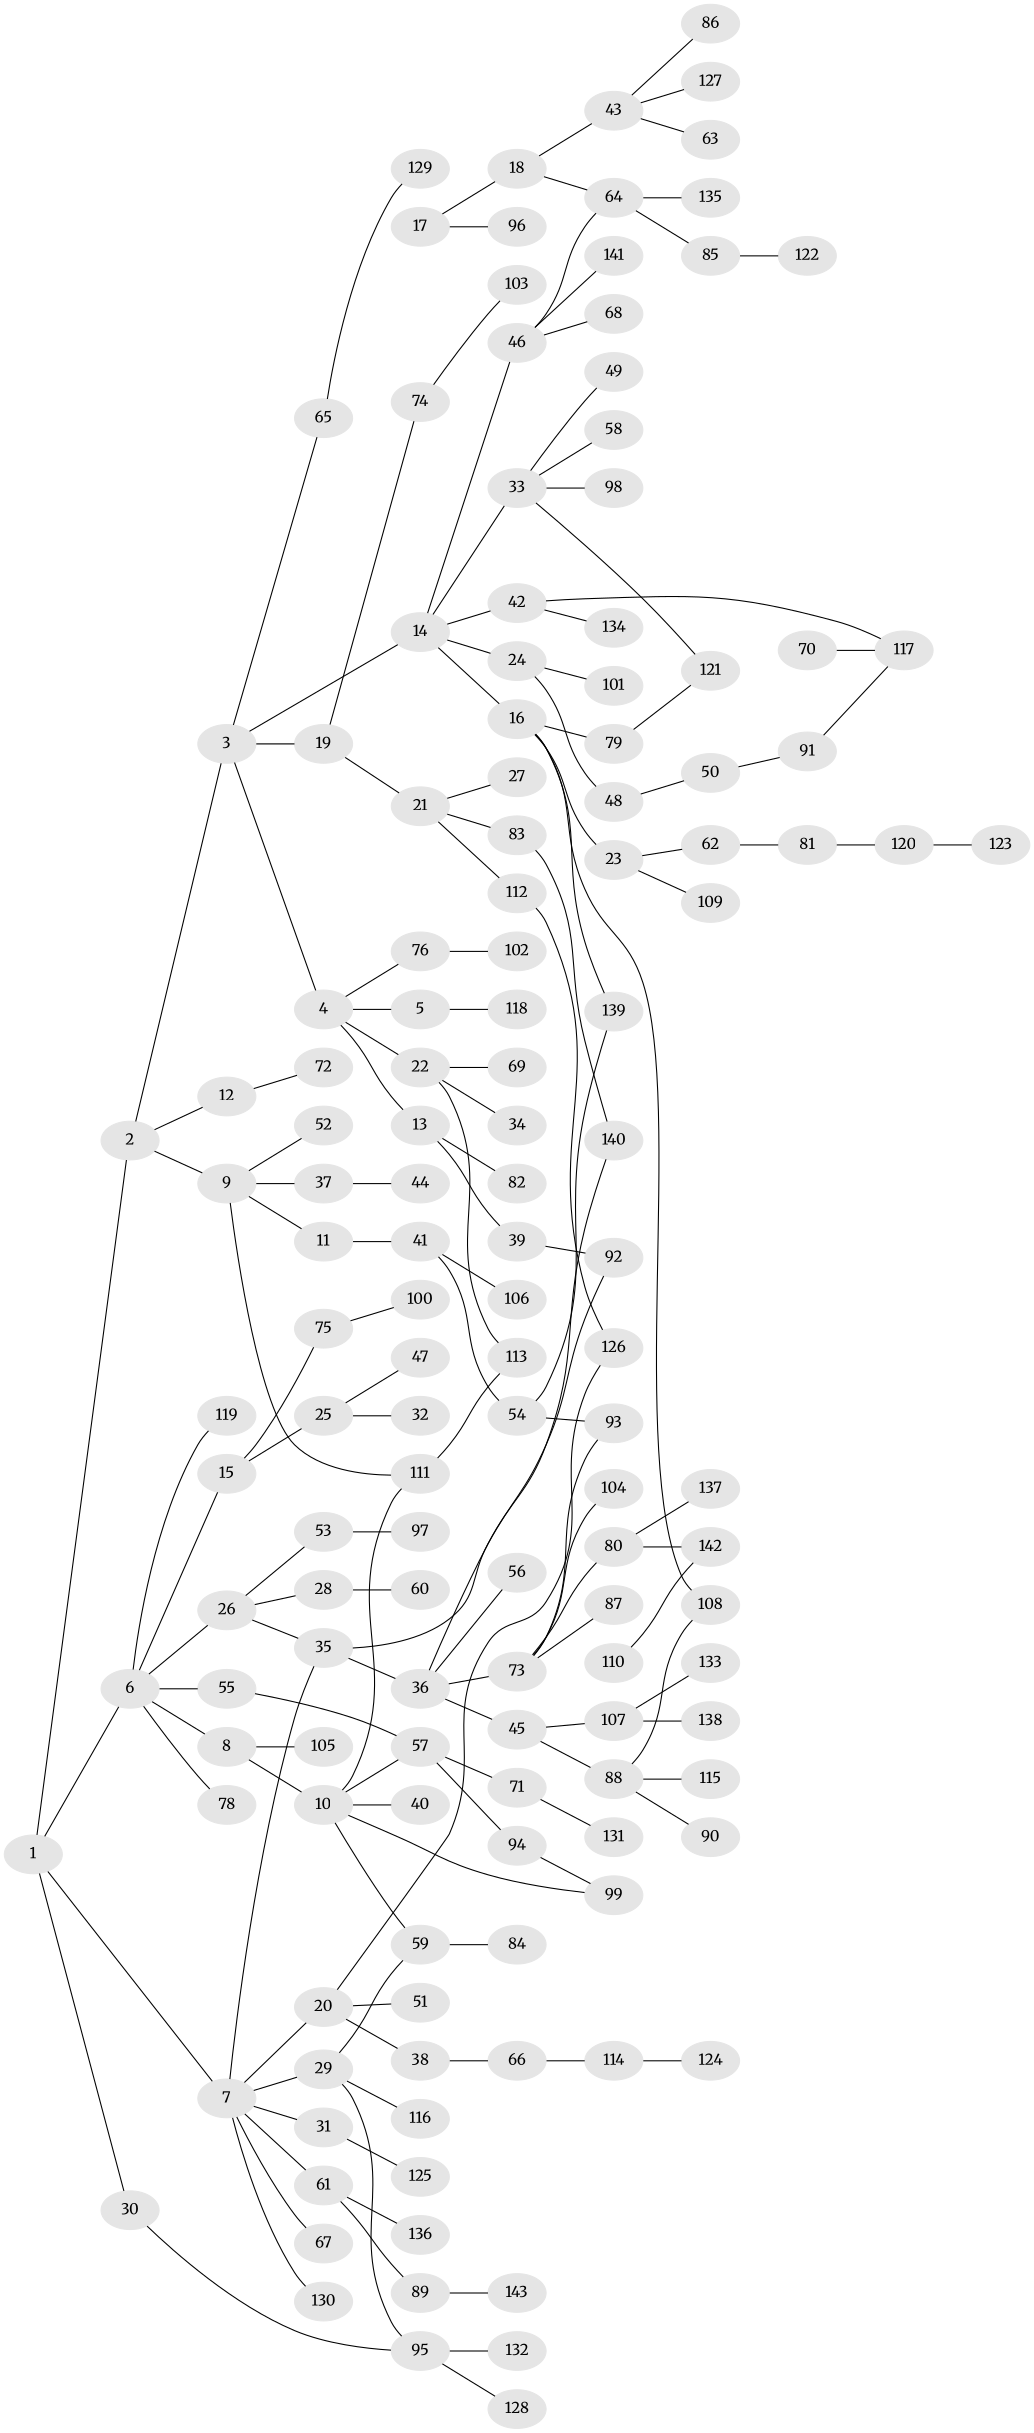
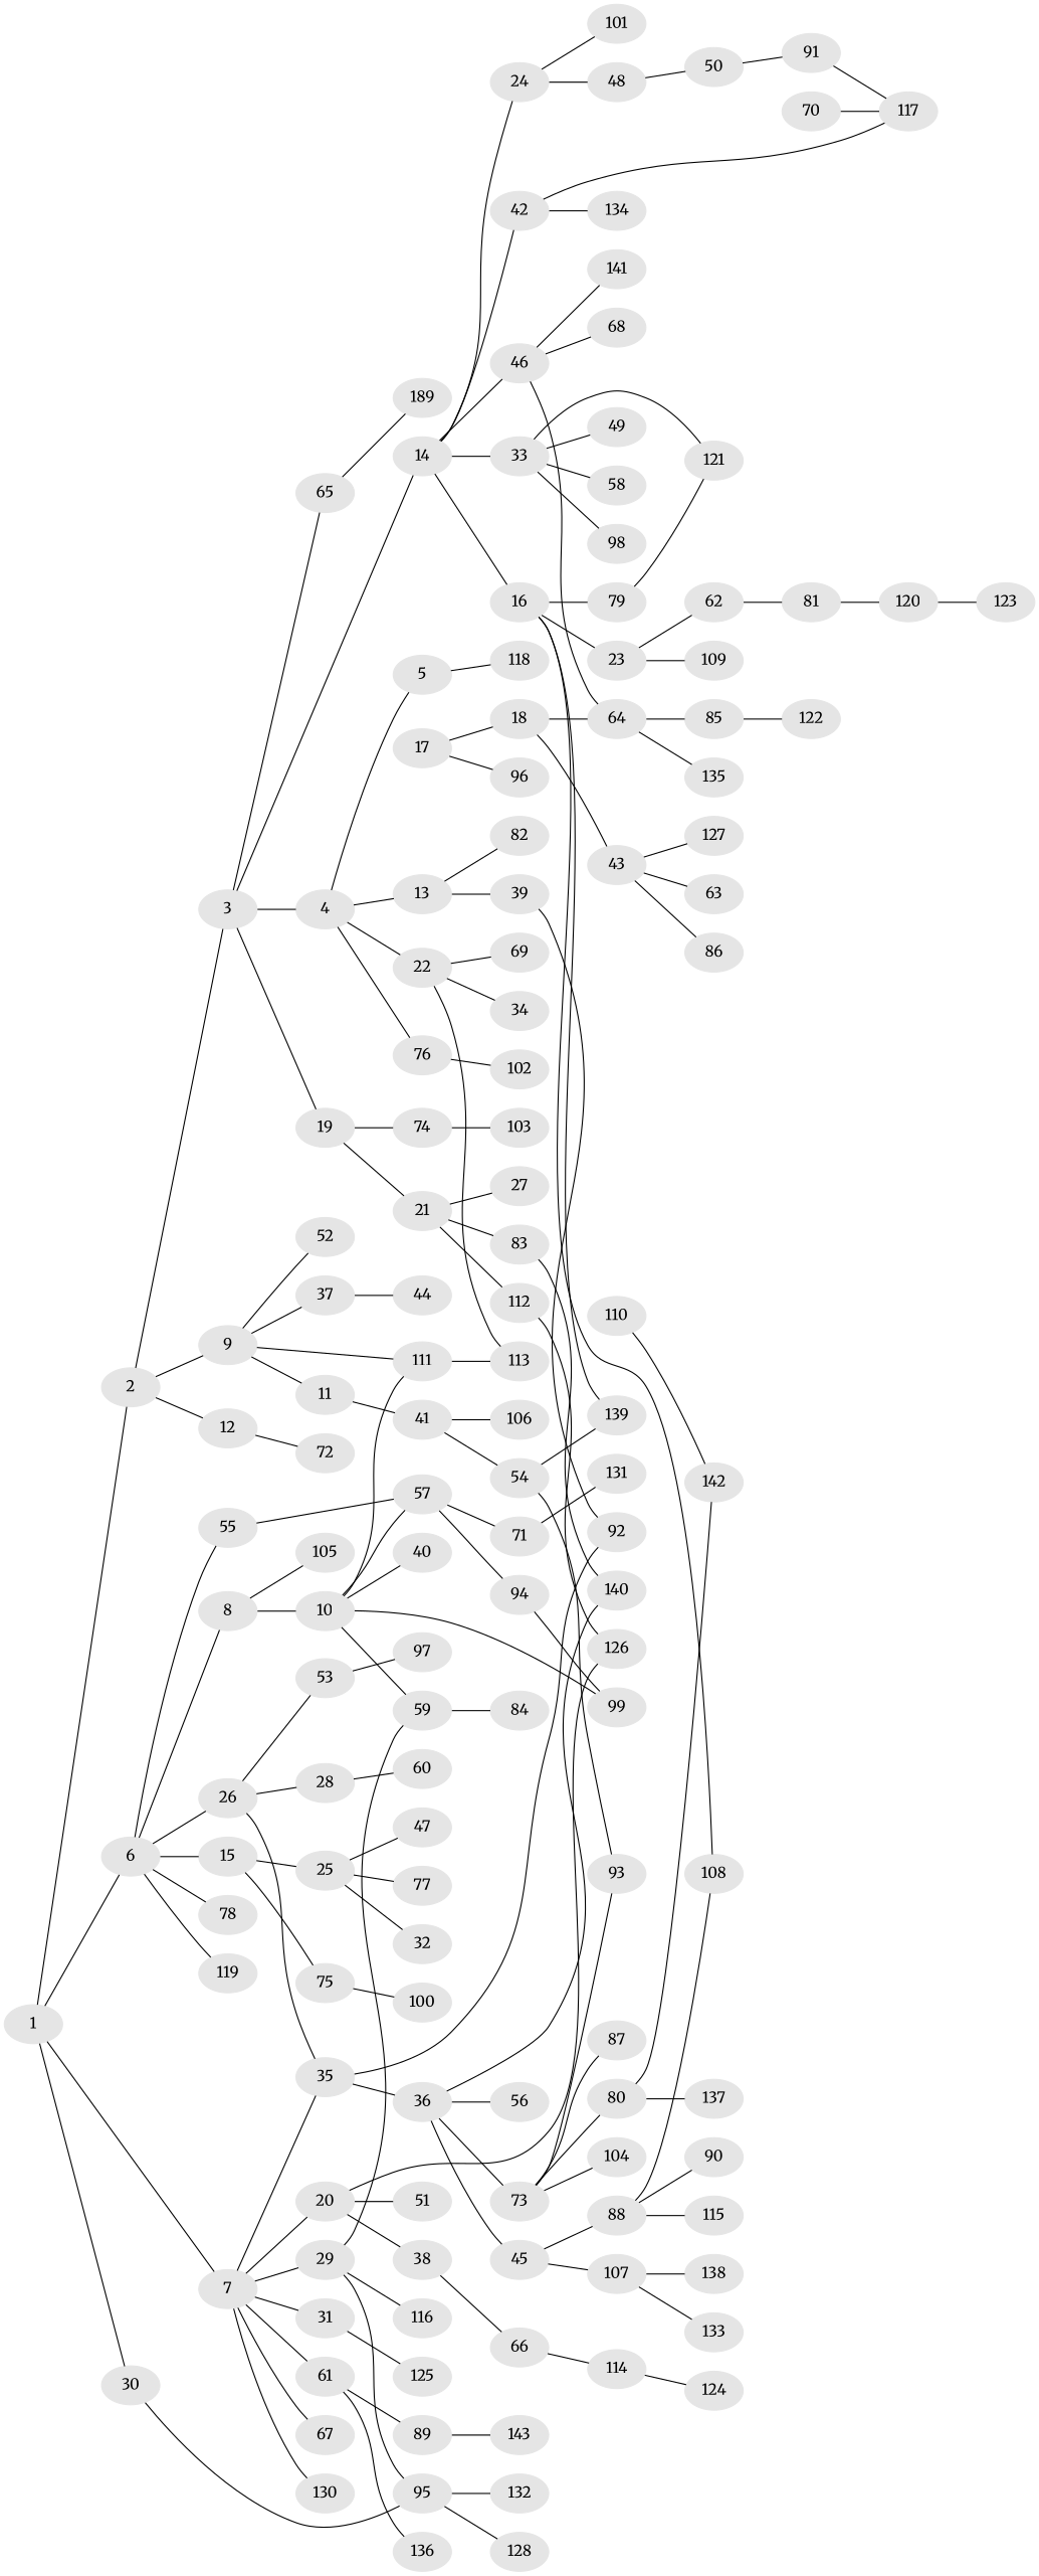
  graph {
    fontname=Merriweather
    rankdir=LR
    node [color=gray90 fontname=Merriweather style=filled]
    edge [fontname=Merriweather]
    1
    2
    6
    7
    30
    3
    9
    12
    8
    15
    26
    55
    78
    119
    20
    29
    31
    35
    61
    67
    130
    95
    4
    14
    19
    65
    11
    37
    52
    111
    72
    5
    13
    22
    76
    16
    24
    33
    42
    46
    21
    74
-   129
+   129 [label=189]
    118
    39
    82
    34
    69
    113
    102
    10
    105
    25
    75
    28
    53
    57
    38
    51
    126
    59
    116
    125
    36
    92
    89
    136
    40
    99
    41
    44
    17
    18
    96
    71
    94
    84
    54
    106
    23
    79
    108
    139
    48
    101
    49
    58
    98
    121
    134
    117
    64
    68
    141
    32
    47
+   77
    100
    62
    109
    43
    63
    86
    127
    85
    135
    27
    83
    112
    103
    66
    140
    81
    50
    60
    97
    128
    132
    45
    73
    56
    88
    107
    93
    80
    87
    104
    114
    70
    90
    115
    133
    138
    91
    131
    143
    120
    122
    124
    137
    142
    123
    110
    1 -- 2
    1 -- 6
    1 -- 7
    1 -- 30
    2 -- 3
    2 -- 9
    2 -- 12
    6 -- 8
    6 -- 15
    6 -- 26
    6 -- 55
    6 -- 78
    6 -- 119
    7 -- 20
    7 -- 29
    7 -- 31
    7 -- 35
    7 -- 61
    7 -- 67
    7 -- 130
    30 -- 95
    3 -- 4
    3 -- 14
    3 -- 19
    3 -- 65
    9 -- 11
    9 -- 37
    9 -- 52
    9 -- 111
    12 -- 72
    8 -- 10
    8 -- 105
    15 -- 25
    15 -- 75
    26 -- 35
    26 -- 28
    26 -- 53
    55 -- 57
    20 -- 38
    20 -- 51
    20 -- 126
    29 -- 95
    29 -- 59
    29 -- 116
    31 -- 125
    35 -- 36
    35 -- 92
    61 -- 89
    61 -- 136
    95 -- 128
    95 -- 132
    4 -- 5
    4 -- 13
    4 -- 22
    4 -- 76
    14 -- 16
    14 -- 24
    14 -- 33
    14 -- 42
    14 -- 46
    19 -- 21
    19 -- 74
    65 -- 129
    11 -- 41
    37 -- 44
    111 -- 113
    5 -- 118
    13 -- 39
    13 -- 82
    22 -- 34
    22 -- 69
    22 -- 113
    76 -- 102
    16 -- 23
    16 -- 79
    16 -- 108
    16 -- 139
    24 -- 48
    24 -- 101
    33 -- 49
    33 -- 58
    33 -- 98
    33 -- 121
    42 -- 134
    42 -- 117
    46 -- 64
    46 -- 68
    46 -- 141
    21 -- 27
    21 -- 83
    21 -- 112
    74 -- 103
    39 -- 92
    10 -- 111
    10 -- 57
    10 -- 59
    10 -- 40
    10 -- 99
    25 -- 32
    25 -- 47
+   25 -- 77
    75 -- 100
    28 -- 60
    53 -- 97
    57 -- 71
    57 -- 94
    38 -- 66
    59 -- 84
    36 -- 140
    36 -- 45
    36 -- 73
    36 -- 56
    89 -- 143
    41 -- 54
    41 -- 106
    17 -- 18
    17 -- 96
    18 -- 64
    18 -- 43
    71 -- 131
    94 -- 99
    54 -- 139
    54 -- 93
    23 -- 62
    23 -- 109
    79 -- 121
    48 -- 50
    64 -- 85
    64 -- 135
    62 -- 81
    43 -- 63
    43 -- 86
    43 -- 127
    85 -- 122
    83 -- 140
    112 -- 126
    66 -- 114
    81 -- 120
    50 -- 91
    45 -- 88
    45 -- 107
    73 -- 93
    73 -- 80
    73 -- 87
    73 -- 104
    88 -- 108
    88 -- 90
    88 -- 115
    107 -- 133
    107 -- 138
    80 -- 137
    80 -- 142
    114 -- 124
    70 -- 117
    91 -- 117
    120 -- 123
    110 -- 142
  }
